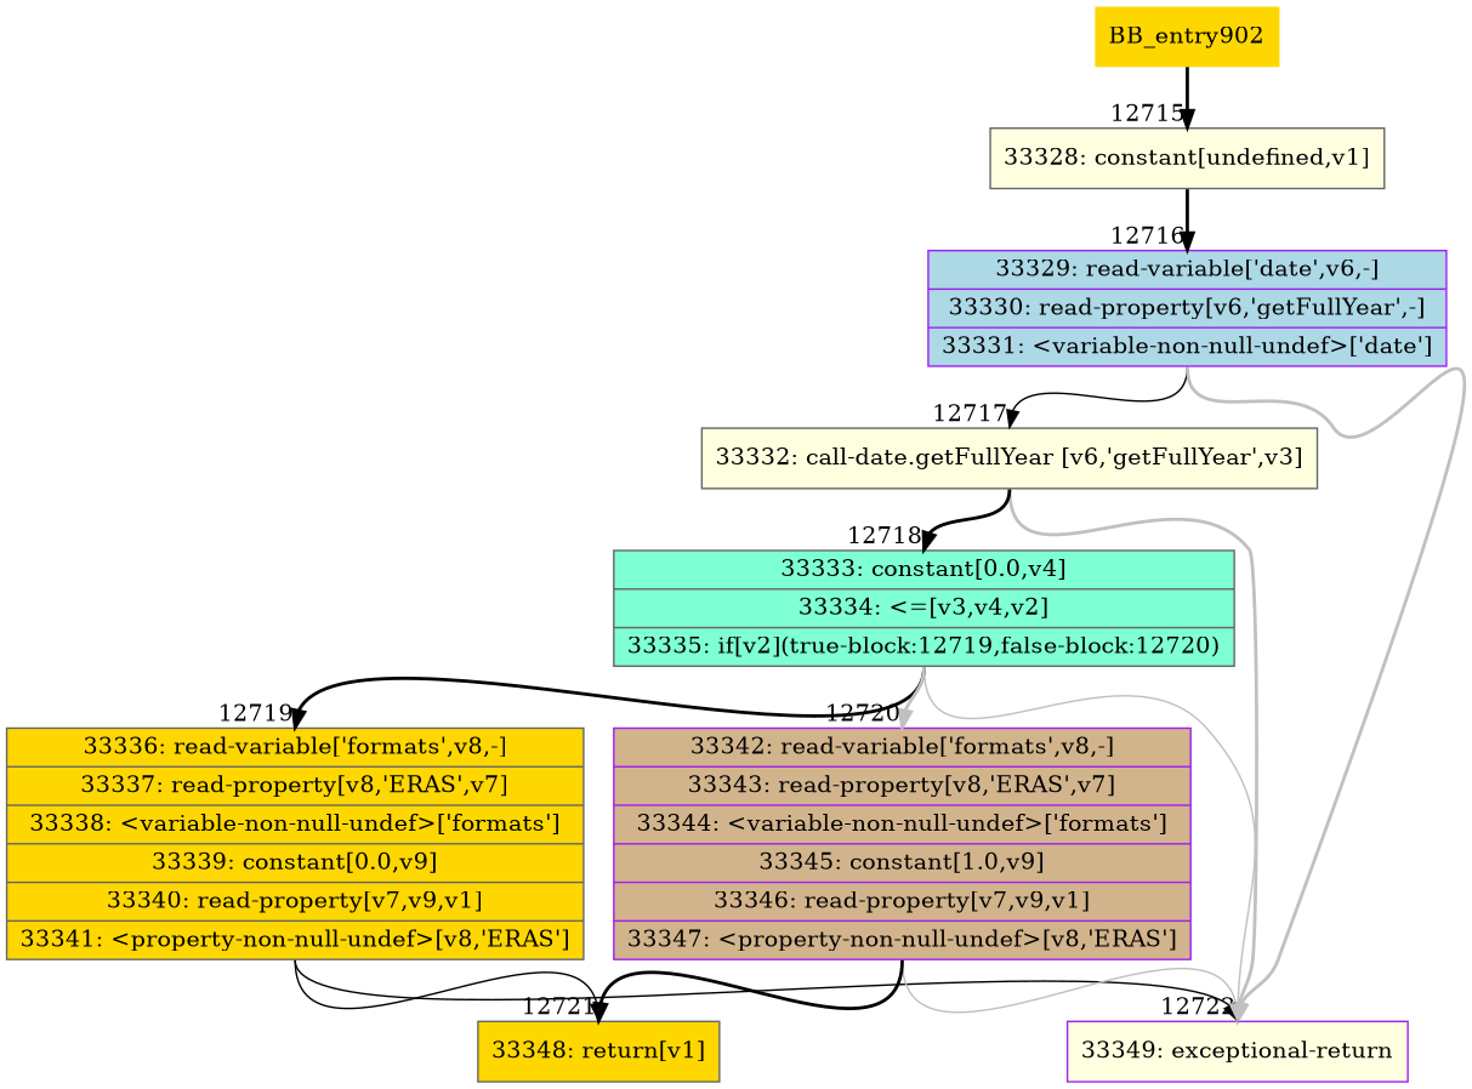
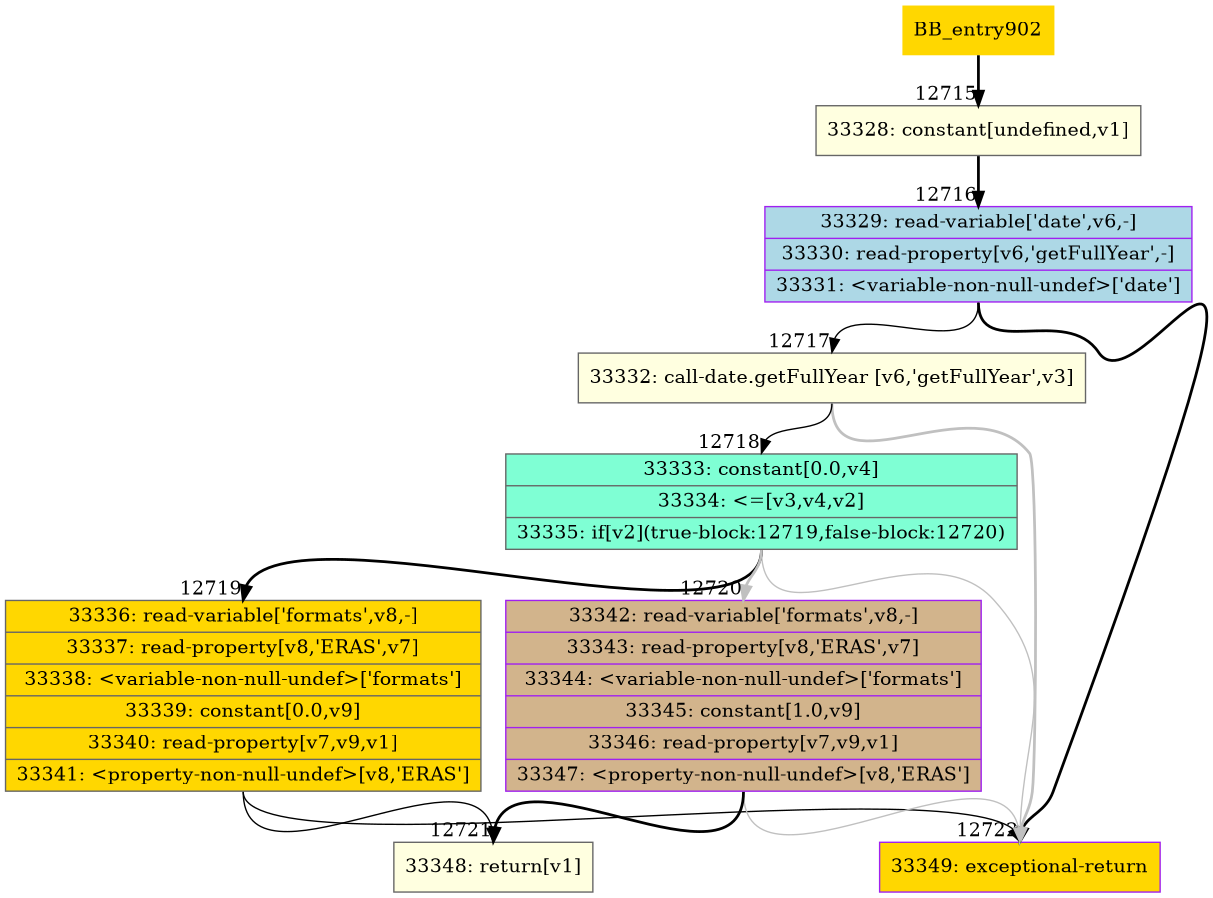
  digraph {
    rankdir=TD
    node [color=gray40 fillcolor=gold shape=record style=filled]
    edge [headport=n style=bold tailport=s]
    n1 [color=purple label=BB_entry902 shape=none]
    n2 [fillcolor=lightyellow label="{33328: constant[undefined,v1]}"]
    n3 [color=purple fillcolor=lightblue label="{33329: read-variable['date',v6,-]|33330: read-property[v6,'getFullYear',-]|33331: \<variable-non-null-undef\>['date']}"]
    n4 [fillcolor=lightyellow label="{33332: call-date.getFullYear [v6,'getFullYear',v3]}"]
-   n5 [color=purple fillcolor=lightyellow label="{33349: exceptional-return}"]
+   n5 [color=purple label="{33349: exceptional-return}"]
    n6 [fillcolor=aquamarine label="{33333: constant[0.0,v4]|33334: \<=[v3,v4,v2]|33335: if[v2](true-block:12719,false-block:12720)}"]
    n7 [label="{33336: read-variable['formats',v8,-]|33337: read-property[v8,'ERAS',v7]|33338: \<variable-non-null-undef\>['formats']|33339: constant[0.0,v9]|33340: read-property[v7,v9,v1]|33341: \<property-non-null-undef\>[v8,'ERAS']}"]
    n8 [color=purple fillcolor=tan label="{33342: read-variable['formats',v8,-]|33343: read-property[v8,'ERAS',v7]|33344: \<variable-non-null-undef\>['formats']|33345: constant[1.0,v9]|33346: read-property[v7,v9,v1]|33347: \<property-non-null-undef\>[v8,'ERAS']}"]
-   n9 [label="{33348: return[v1]}"]
+   n9 [fillcolor=lightyellow label="{33348: return[v1]}"]
    n1 -> n2 [headlabel="    12715"]
    n2 -> n3 [headlabel="      12716"]
    n3 -> n4 [headlabel="      12717" style=solid]
-   n3 -> n5 [color=gray headlabel="      12722"]
+   n3 -> n5 [color=black headlabel="      12722"]
    n4 -> n5 [color=gray]
-   n4 -> n6 [headlabel="      12718"]
+   n4 -> n6 [headlabel="      12718" style=solid]
    n6 -> n5 [color=gray style=solid]
    n6 -> n7 [headlabel="      12719"]
    n6 -> n8 [color=gray headlabel="      12720"]
    n7 -> n5 [color=black style=solid]
    n7 -> n9 [headlabel="      12721" style=solid]
    n8 -> n5 [color=gray style=solid]
    n8 -> n9
  }
